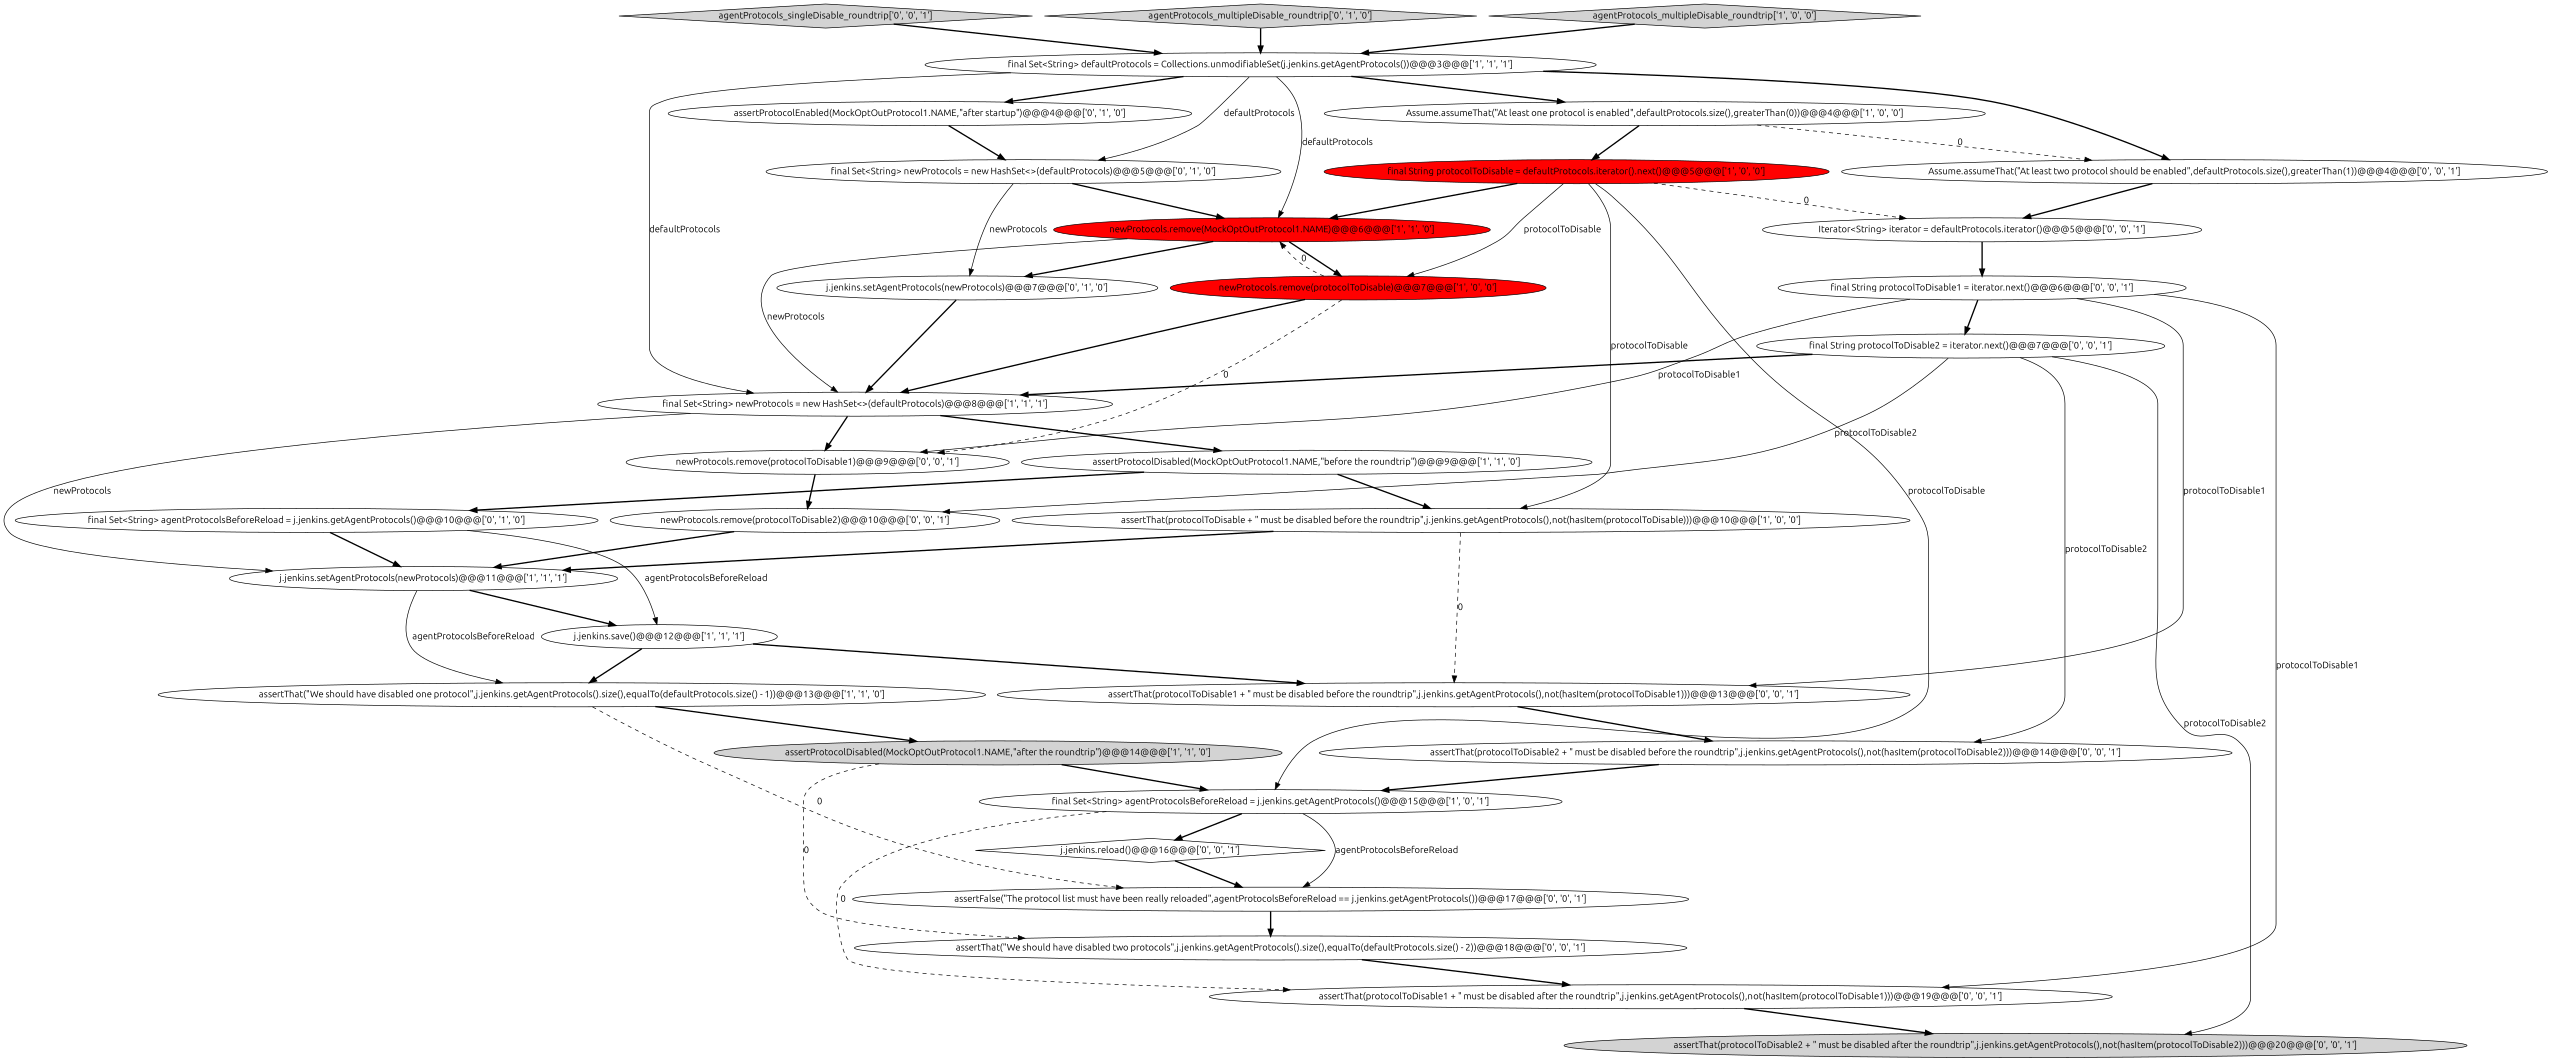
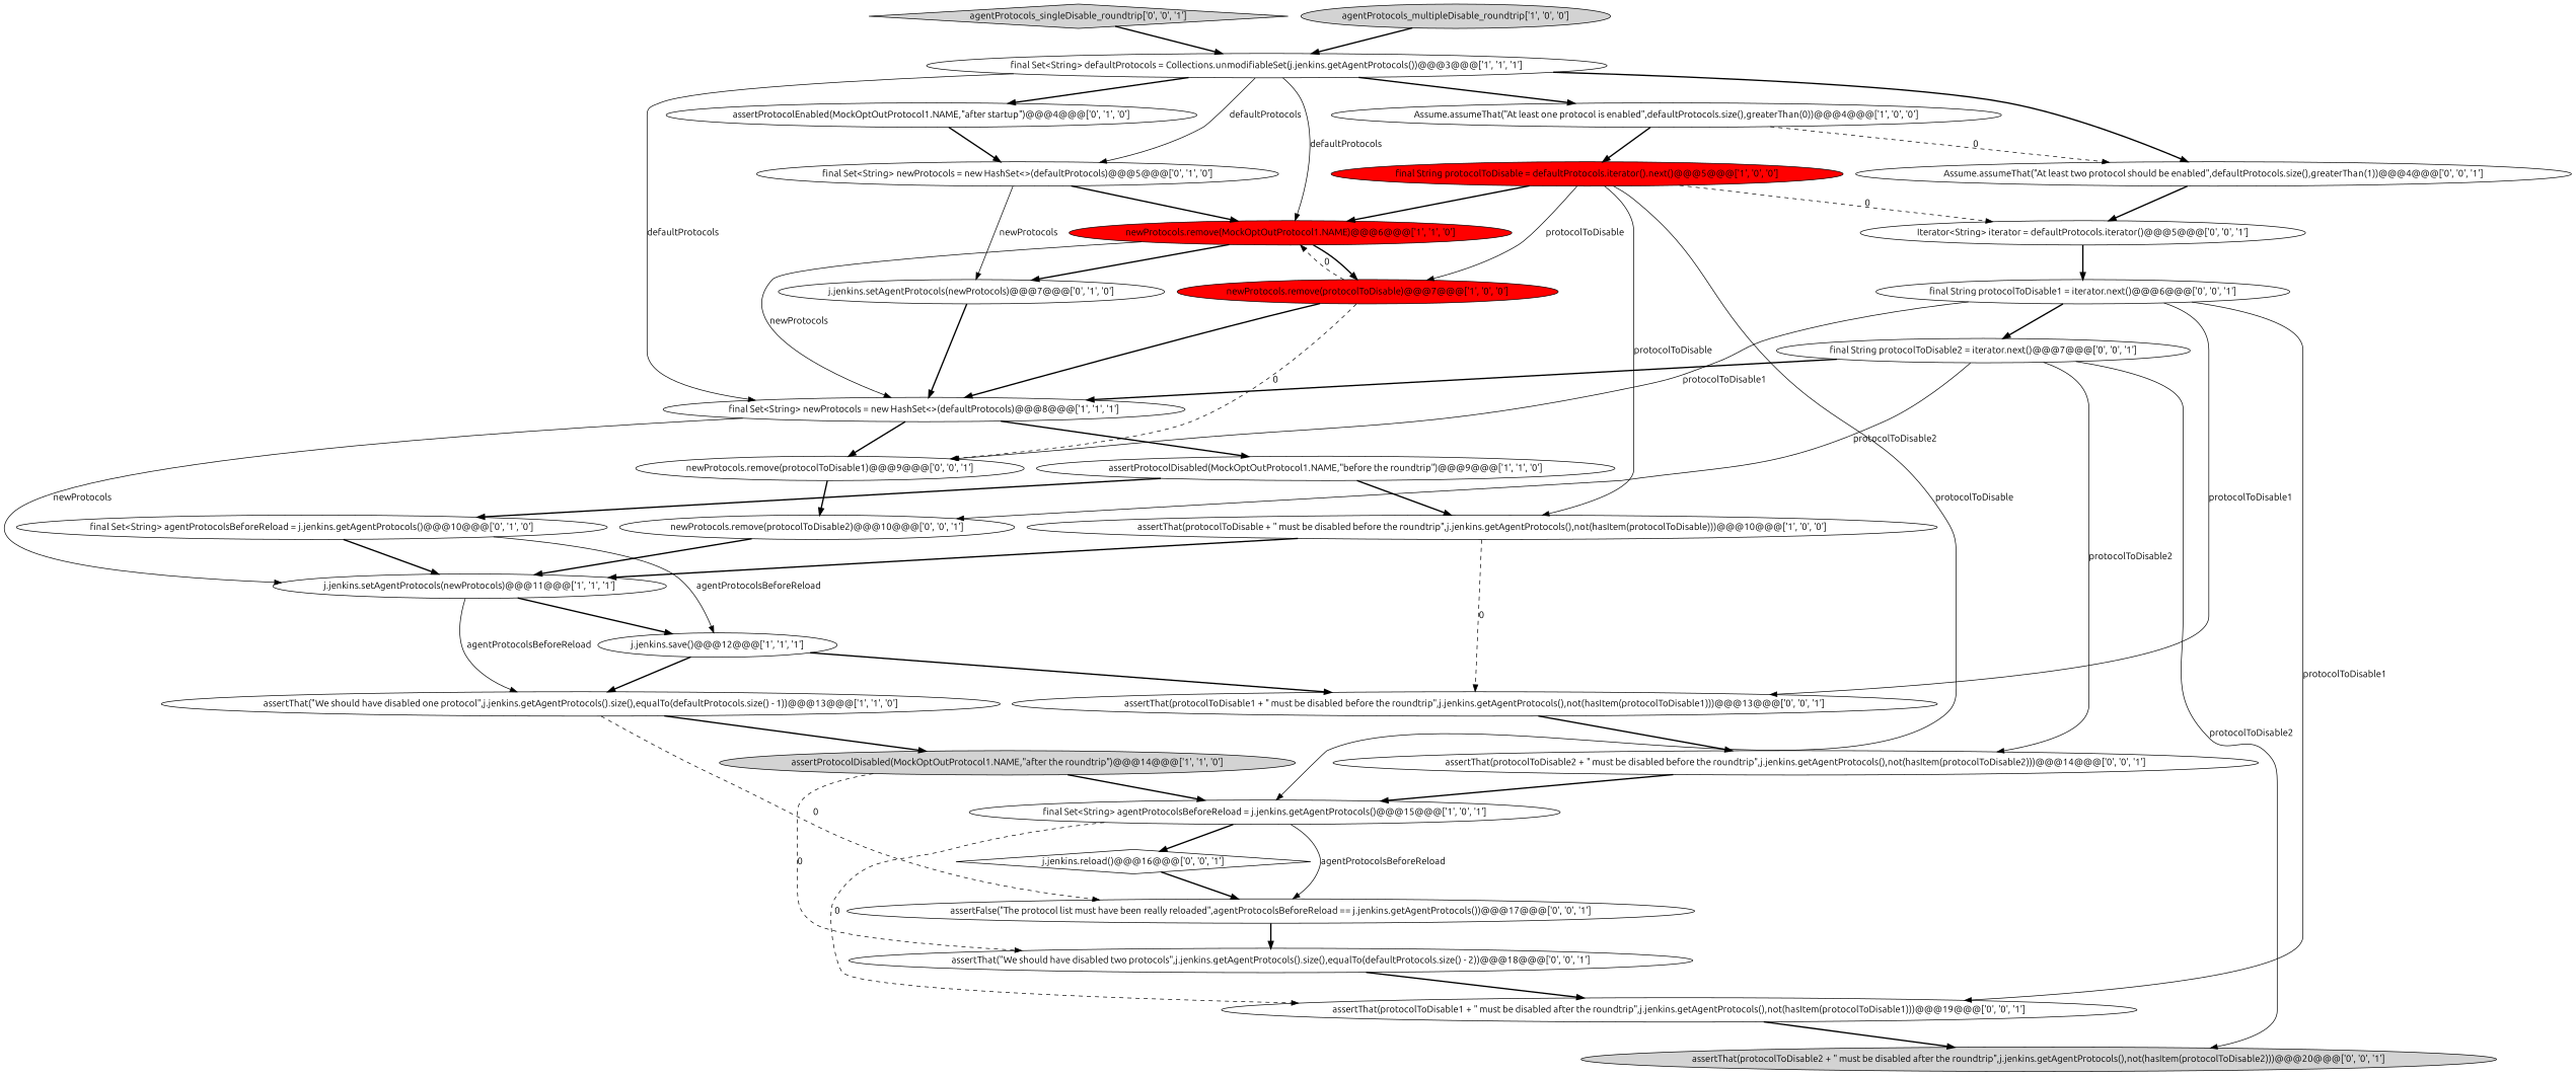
  digraph {
    fontname=Ubuntu
    node [fillcolor=white fontname=Ubuntu shape=ellipse style=filled]
    edge [fontname=Ubuntu style=bold]
    n1 [label="Iterator<String> iterator = defaultProtocols.iterator()@@@5@@@['0', '0', '1']"]
    n2 [label="final String protocolToDisable1 = iterator.next()@@@6@@@['0', '0', '1']"]
    n3 [label="assertThat(protocolToDisable1 + \" must be disabled before the roundtrip\",j.jenkins.getAgentProtocols(),not(hasItem(protocolToDisable1)))@@@13@@@['0', '0', '1']"]
    n4 [label="assertThat(protocolToDisable1 + \" must be disabled after the roundtrip\",j.jenkins.getAgentProtocols(),not(hasItem(protocolToDisable1)))@@@19@@@['0', '0', '1']"]
    n5 [label="final String protocolToDisable2 = iterator.next()@@@7@@@['0', '0', '1']"]
    n6 [label="newProtocols.remove(protocolToDisable1)@@@9@@@['0', '0', '1']"]
    n7 [label="assertThat(protocolToDisable2 + \" must be disabled before the roundtrip\",j.jenkins.getAgentProtocols(),not(hasItem(protocolToDisable2)))@@@14@@@['0', '0', '1']"]
    n8 [label="final Set<String> agentProtocolsBeforeReload = j.jenkins.getAgentProtocols()@@@15@@@['1', '0', '1']"]
    n9 [label="assertFalse(\"The protocol list must have been really reloaded\",agentProtocolsBeforeReload == j.jenkins.getAgentProtocols())@@@17@@@['0', '0', '1']"]
    n10 [label="j.jenkins.reload()@@@16@@@['0', '0', '1']" shape=diamond]
    n11 [label="j.jenkins.save()@@@12@@@['1', '1', '1']"]
    n12 [label="assertThat(\"We should have disabled one protocol\",j.jenkins.getAgentProtocols().size(),equalTo(defaultProtocols.size() - 1))@@@13@@@['1', '1', '0']"]
    n13 [fillcolor=lightgray label="assertProtocolDisabled(MockOptOutProtocol1.NAME,\"after the roundtrip\")@@@14@@@['1', '1', '0']"]
    n14 [fillcolor=lightgray label="assertThat(protocolToDisable2 + \" must be disabled after the roundtrip\",j.jenkins.getAgentProtocols(),not(hasItem(protocolToDisable2)))@@@20@@@['0', '0', '1']"]
    n15 [label="assertThat(\"We should have disabled two protocols\",j.jenkins.getAgentProtocols().size(),equalTo(defaultProtocols.size() - 2))@@@18@@@['0', '0', '1']"]
    n16 [label="Assume.assumeThat(\"At least two protocol should be enabled\",defaultProtocols.size(),greaterThan(1))@@@4@@@['0', '0', '1']"]
    n17 [fillcolor=red label="newProtocols.remove(MockOptOutProtocol1.NAME)@@@6@@@['1', '1', '0']"]
    n18 [fillcolor=red label="newProtocols.remove(protocolToDisable)@@@7@@@['1', '0', '0']"]
    n19 [label="j.jenkins.setAgentProtocols(newProtocols)@@@7@@@['0', '1', '0']"]
    n20 [label="final Set<String> newProtocols = new HashSet<>(defaultProtocols)@@@8@@@['1', '1', '1']"]
    n21 [label="j.jenkins.setAgentProtocols(newProtocols)@@@11@@@['1', '1', '1']"]
    n22 [label="assertProtocolDisabled(MockOptOutProtocol1.NAME,\"before the roundtrip\")@@@9@@@['1', '1', '0']"]
    n23 [label="assertThat(protocolToDisable + \" must be disabled before the roundtrip\",j.jenkins.getAgentProtocols(),not(hasItem(protocolToDisable)))@@@10@@@['1', '0', '0']"]
    n24 [label="newProtocols.remove(protocolToDisable2)@@@10@@@['0', '0', '1']"]
    n25 [fillcolor=red label="final String protocolToDisable = defaultProtocols.iterator().next()@@@5@@@['1', '0', '0']"]
    n26 [label="final Set<String> agentProtocolsBeforeReload = j.jenkins.getAgentProtocols()@@@10@@@['0', '1', '0']"]
    n27 [label="assertProtocolEnabled(MockOptOutProtocol1.NAME,\"after startup\")@@@4@@@['0', '1', '0']"]
    n28 [label="final Set<String> newProtocols = new HashSet<>(defaultProtocols)@@@5@@@['0', '1', '0']"]
    n29 [fillcolor=lightgray label="agentProtocols_singleDisable_roundtrip['0', '0', '1']" shape=diamond]
    n30 [label="final Set<String> defaultProtocols = Collections.unmodifiableSet(j.jenkins.getAgentProtocols())@@@3@@@['1', '1', '1']"]
    n31 [label="Assume.assumeThat(\"At least one protocol is enabled\",defaultProtocols.size(),greaterThan(0))@@@4@@@['1', '0', '0']"]
-   n32 [fillcolor=lightgray label="agentProtocols_multipleDisable_roundtrip['0', '1', '0']" shape=diamond]
-   n33 [fillcolor=lightgray label="agentProtocols_multipleDisable_roundtrip['1', '0', '0']" shape=diamond]
+   n33 [fillcolor=lightgray label="agentProtocols_multipleDisable_roundtrip['1', '0', '0']"]
    n1 -> n2
    n2 -> n3 [label=protocolToDisable1 style=solid]
    n2 -> n4 [label=protocolToDisable1 style=solid]
    n2 -> n5
    n2 -> n6 [label=protocolToDisable1 style=solid]
    n3 -> n7
    n4 -> n14
    n5 -> n7 [label=protocolToDisable2 style=solid]
    n5 -> n14 [label=protocolToDisable2 style=solid]
    n5 -> n20
    n5 -> n24 [label=protocolToDisable2 style=solid]
    n6 -> n24
    n7 -> n8
    n8 -> n4 [label=0 style=dashed]
    n8 -> n9 [label=agentProtocolsBeforeReload style=solid]
    n8 -> n10
    n9 -> n15
    n10 -> n9
    n11 -> n3
    n11 -> n12
    n12 -> n9 [label=0 style=dashed]
    n12 -> n13
    n13 -> n8
    n13 -> n15 [label=0 style=dashed]
    n15 -> n4
    n16 -> n1
    n17 -> n18
    n17 -> n19
    n17 -> n20 [label=newProtocols style=solid]
    n18 -> n6 [label=0 style=dashed]
    n18 -> n17 [label=0 style=dashed]
    n18 -> n20
    n19 -> n20
    n20 -> n6
    n20 -> n21 [label=newProtocols style=solid]
    n20 -> n22
    n21 -> n11
    n21 -> n12 [label=agentProtocolsBeforeReload style=solid]
    n22 -> n23
    n22 -> n26
    n23 -> n3 [label=0 style=dashed]
    n23 -> n21
    n24 -> n21
    n25 -> n1 [label=0 style=dashed]
    n25 -> n8 [label=protocolToDisable style=solid]
    n25 -> n17
    n25 -> n18 [label=protocolToDisable style=solid]
    n25 -> n23 [label=protocolToDisable style=solid]
    n26 -> n11 [label=agentProtocolsBeforeReload style=solid]
    n26 -> n21
    n27 -> n28
    n28 -> n17
    n28 -> n19 [label=newProtocols style=solid]
    n29 -> n30
    n30 -> n16
    n30 -> n17 [label=defaultProtocols style=solid]
    n30 -> n20 [label=defaultProtocols style=solid]
    n30 -> n27
    n30 -> n28 [label=defaultProtocols style=solid]
    n30 -> n31
    n31 -> n16 [label=0 style=dashed]
    n31 -> n25
-   n32 -> n30
    n33 -> n30
  }
